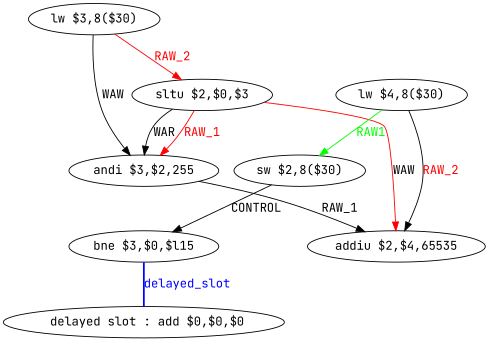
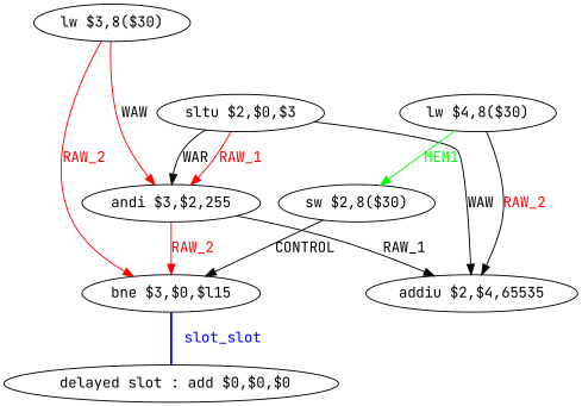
  digraph {
    fontname="JetBrains Mono"
    node [fontname="JetBrains Mono" shape=ellipse]
    edge [fontname="JetBrains Mono"]
    n1 [label=" delayed slot : add $0,$0,$0"]
    n2 [label="bne $3,$0,$l15"]
    n3 [label="lw $3,8($30)"]
    n4 [label="sltu $2,$0,$3"]
    n5 [label="andi $3,$2,255"]
    n6 [label="addiu $2,$4,65535"]
    n7 [label="sw $2,8($30)"]
    n8 [label="lw $4,8($30)"]
-   n2 -> n1 [color=blue dir=none fontcolor=blue label=delayed_slot style=bold]
-   n3 -> n4 [color=red fontcolor=red label=RAW_2]
-   n3 -> n5 [label=WAW]
+   n2 -> n1 [color=blue dir=none fontcolor=blue label=slot_slot style=bold]
+   n3 -> n2 [color=red fontcolor=red label=RAW_2]
+   n3 -> n5 [label=WAW color=red]
    n4 -> n5 [label=WAR]
    n4 -> n5 [color=red fontcolor=red label=RAW_1]
-   n4 -> n6 [label=WAW color=red]
+   n4 -> n6 [label=WAW]
+   n5 -> n2 [color=red fontcolor=red label=RAW_2]
    n5 -> n6 [label=RAW_1]
    n7 -> n2 [label=CONTROL]
    n8 -> n6 [color=black fontcolor=red label=RAW_2]
-   n8 -> n7 [color=green fontcolor=green label=RAW1]
+   n8 -> n7 [color=green fontcolor=green label=MEM1]
  }
